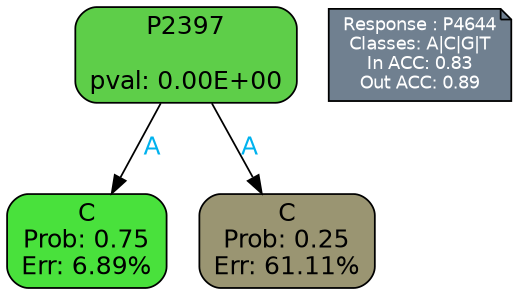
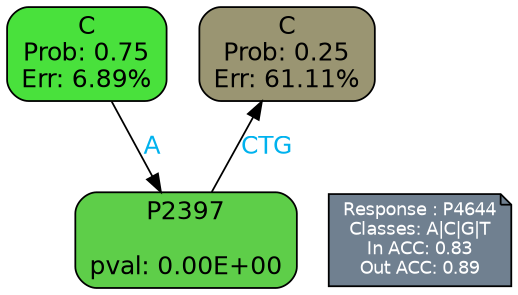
  digraph {
    ranksep=equally
    splines=polylines
    node [color=black fontname=helvetica shape=box style="filled, rounded"]
    edge [fontcolor=deepskyblue2 fontname=helvetica]
    n1 [fillcolor="#49e13c" label="C\nProb: 0.75\nErr: 6.89%"]
    n2 [fillcolor="#9a9572" label="C\nProb: 0.25\nErr: 61.11%"]
    n3 [align=left fillcolor=slategray fontcolor=white fontsize=10 label="Response : P4644\nClasses: A|C|G|T\nIn ACC: 0.83\nOut ACC: 0.89\n" shape=note style=filled]
    n4 [fillcolor="#5ece49" label="P2397\n\npval: 0.00E+00"]
    subgraph sub_1 {
      rank=same
      n1
      n2
    }
    subgraph sub_2 {
      rank=same
      n3
      n4
    }
-   n4 -> n1 [label=A]
-   n4 -> n2 [label=A]
+   n1 -> n4 [label=A]
+   n4 -> n2 [label=CTG]
  }
